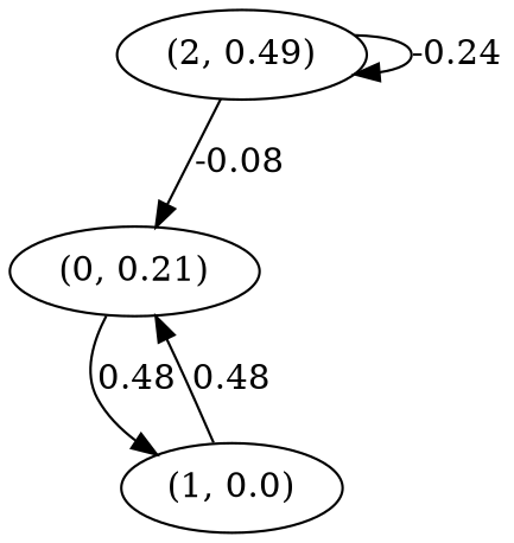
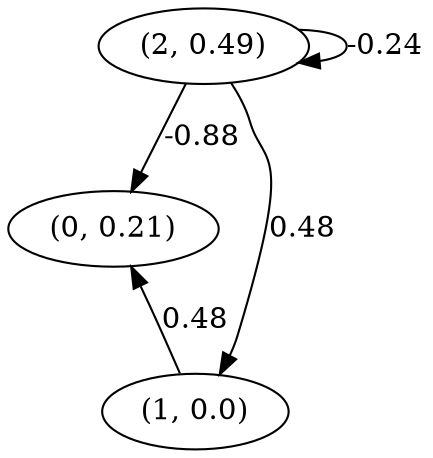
  digraph {
    n1 [label="(0, 0.21)"]
    n2 [label="(1, 0.0)"]
    n3 [label="(2, 0.49)"]
-   n1 -> n2 [label=0.48]
+   n3 -> n2 [label=0.48]
    n2 -> n1 [label=0.48]
-   n3 -> n1 [label=-0.08]
+   n3 -> n1 [label=-0.88]
    n3 -> n3 [label=-0.24]
  }
